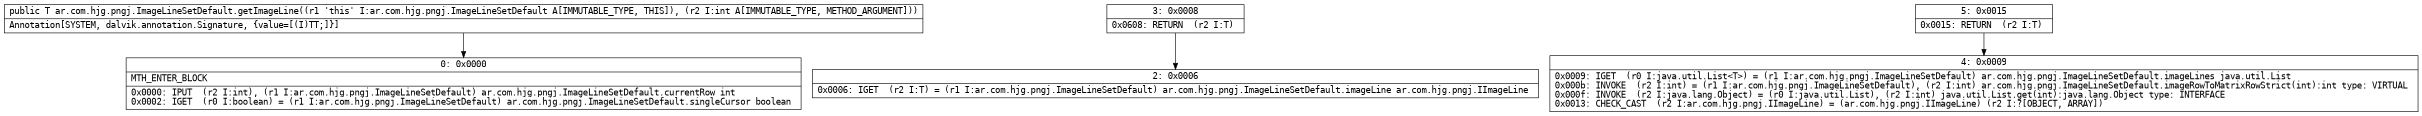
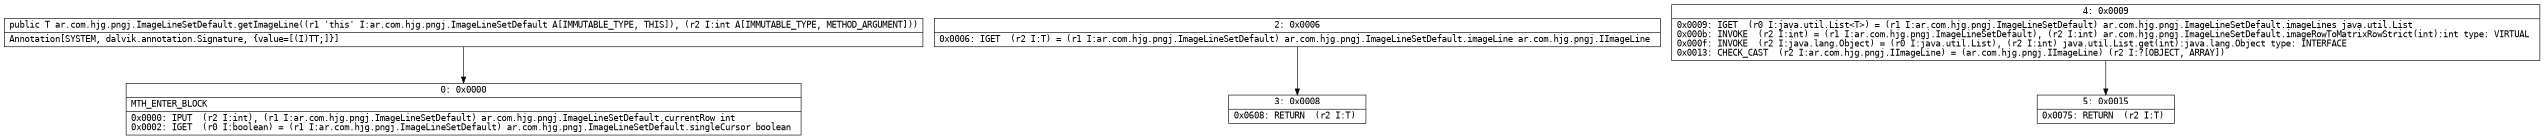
  digraph {
    fontname="DejaVu Sans Mono"
    node [fontname="DejaVu Sans Mono" shape=record]
    edge [fontname="DejaVu Sans Mono"]
    n1 [label="{0\:\ 0x0000|MTH_ENTER_BLOCK\l|0x0000: IPUT  (r2 I:int), (r1 I:ar.com.hjg.pngj.ImageLineSetDefault) ar.com.hjg.pngj.ImageLineSetDefault.currentRow int \l0x0002: IGET  (r0 I:boolean) = (r1 I:ar.com.hjg.pngj.ImageLineSetDefault) ar.com.hjg.pngj.ImageLineSetDefault.singleCursor boolean \l}"]
    n2 [label="{2\:\ 0x0006|0x0006: IGET  (r2 I:T) = (r1 I:ar.com.hjg.pngj.ImageLineSetDefault) ar.com.hjg.pngj.ImageLineSetDefault.imageLine ar.com.hjg.pngj.IImageLine \l}"]
    n3 [label="{3\:\ 0x0008|0x0608: RETURN  (r2 I:T) \l}"]
    n4 [label="{4\:\ 0x0009|0x0009: IGET  (r0 I:java.util.List\<T\>) = (r1 I:ar.com.hjg.pngj.ImageLineSetDefault) ar.com.hjg.pngj.ImageLineSetDefault.imageLines java.util.List \l0x000b: INVOKE  (r2 I:int) = (r1 I:ar.com.hjg.pngj.ImageLineSetDefault), (r2 I:int) ar.com.hjg.pngj.ImageLineSetDefault.imageRowToMatrixRowStrict(int):int type: VIRTUAL \l0x000f: INVOKE  (r2 I:java.lang.Object) = (r0 I:java.util.List), (r2 I:int) java.util.List.get(int):java.lang.Object type: INTERFACE \l0x0013: CHECK_CAST  (r2 I:ar.com.hjg.pngj.IImageLine) = (ar.com.hjg.pngj.IImageLine) (r2 I:?[OBJECT, ARRAY]) \l}"]
-   n5 [label="{5\:\ 0x0015|0x0015: RETURN  (r2 I:T) \l}"]
+   n5 [label="{5\:\ 0x0015|0x0075: RETURN  (r2 I:T) \l}"]
    n6 [label="{public T ar.com.hjg.pngj.ImageLineSetDefault.getImageLine((r1 'this' I:ar.com.hjg.pngj.ImageLineSetDefault A[IMMUTABLE_TYPE, THIS]), (r2 I:int A[IMMUTABLE_TYPE, METHOD_ARGUMENT]))  | Annotation[SYSTEM, dalvik.annotation.Signature, \{value=[(I)TT;]\}]\l}"]
-   n3 -> n2
-   n5 -> n4
+   n2 -> n3
+   n4 -> n5
    n6 -> n1
  }
